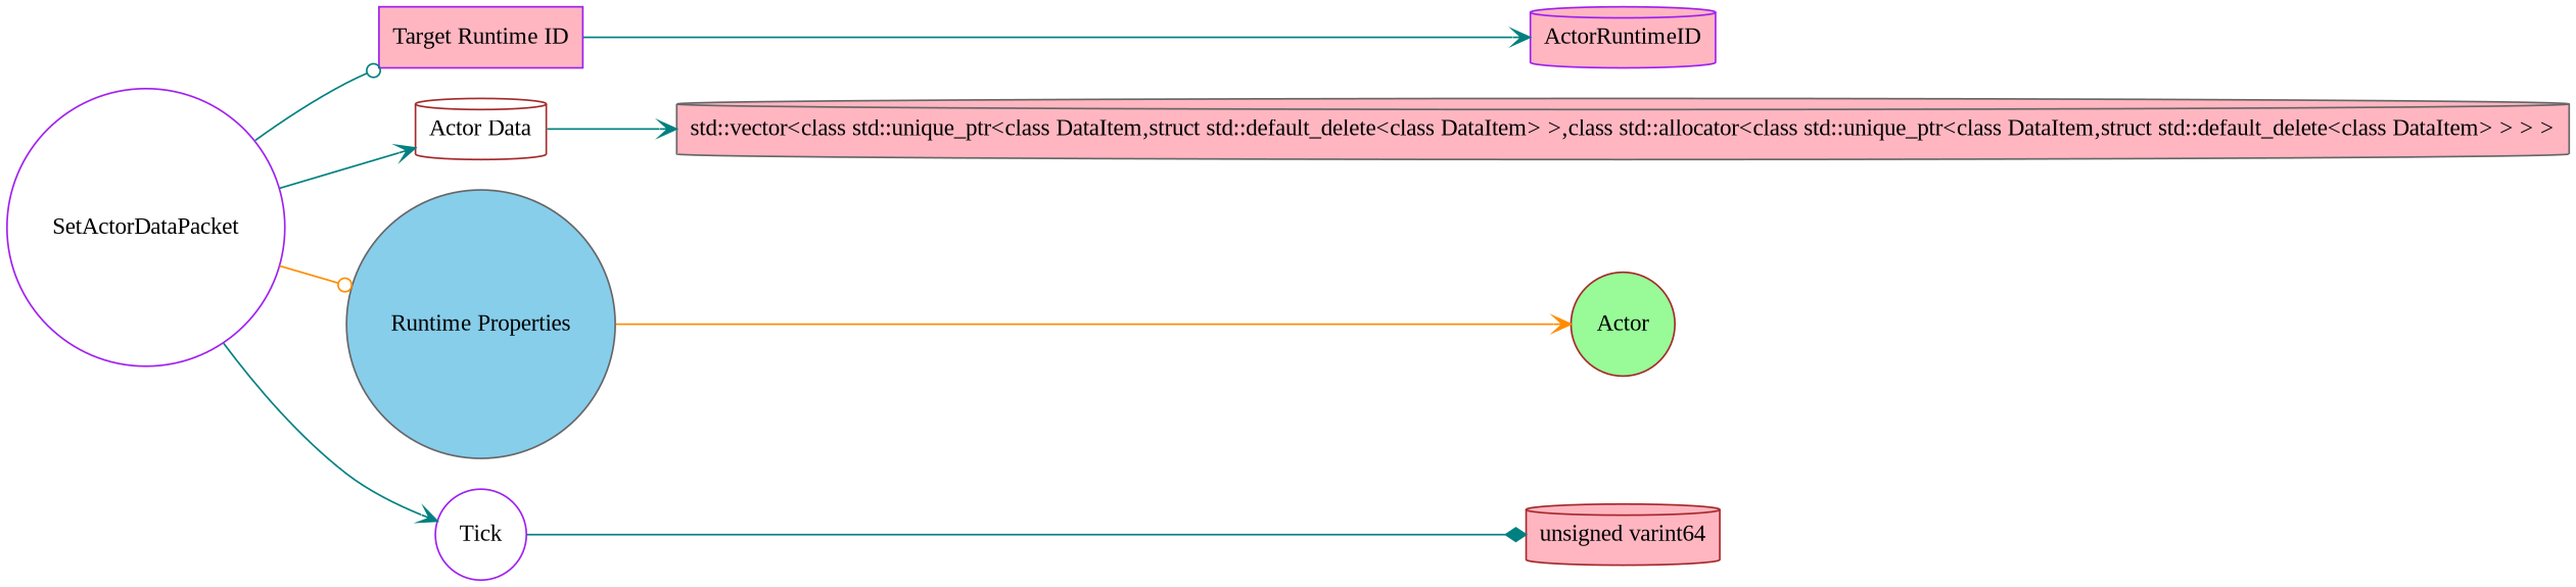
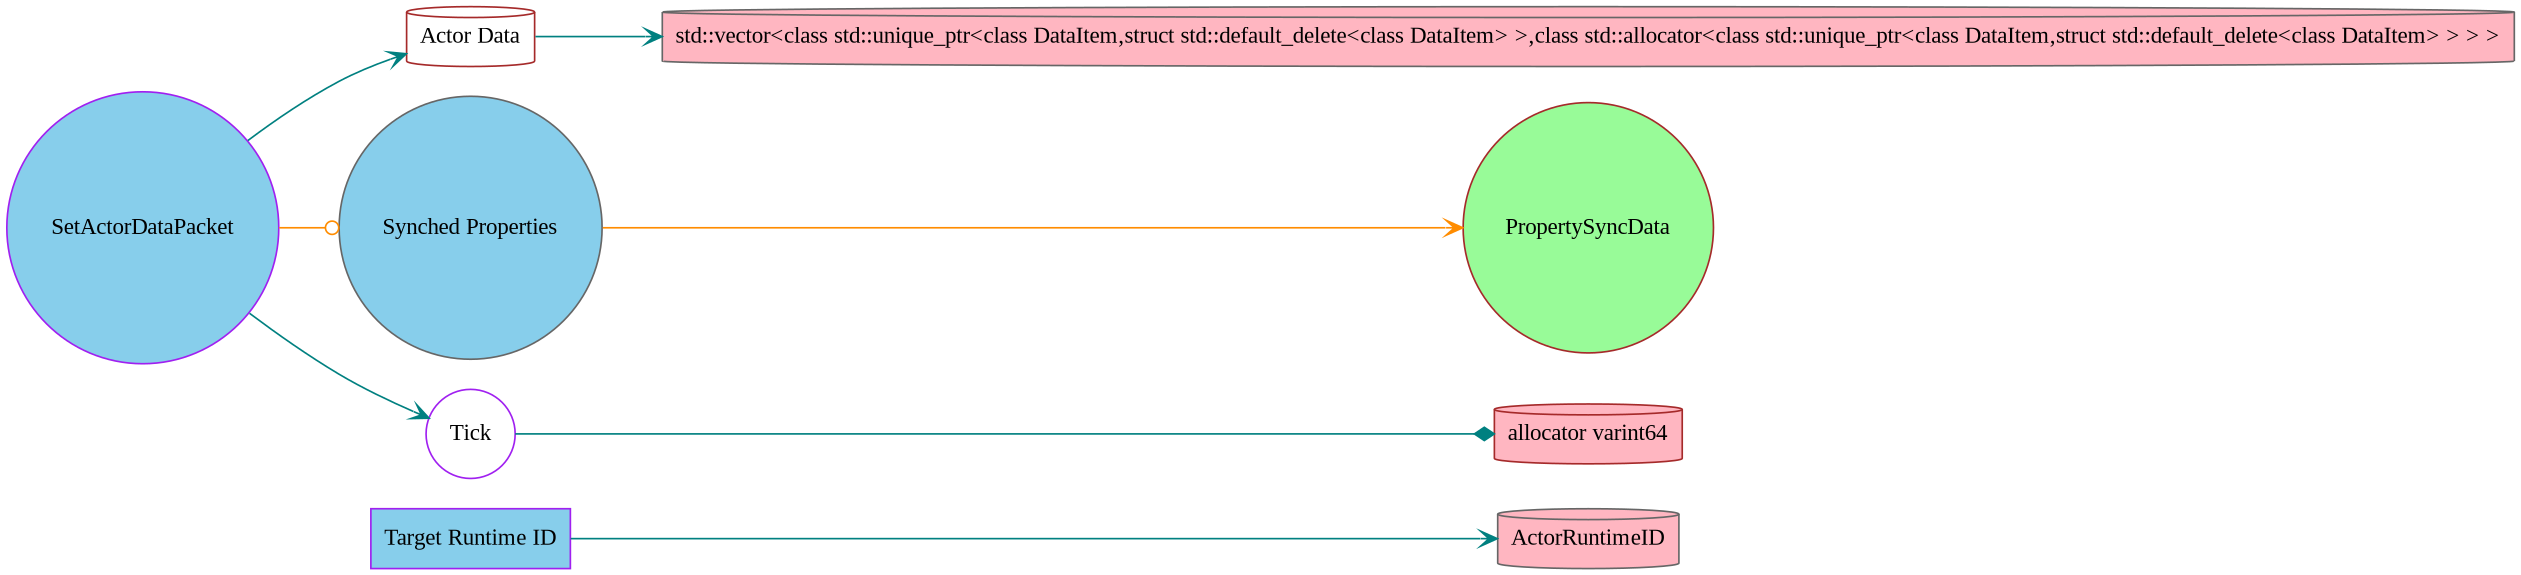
  digraph {
    fontname="Liberation Serif"
    rankdir=LR
    node [color=gray40 fillcolor=lightpink fontname="Liberation Serif" shape=cylinder style=filled]
    edge [arrowhead=vee color=teal fontname="Liberation Serif"]
-   n1 [color=purple label=ActorRuntimeID]
+   n1 [label=ActorRuntimeID]
    n2 [label="std::vector<class std::unique_ptr<class DataItem,struct std::default_delete<class DataItem> >,class std::allocator<class std::unique_ptr<class DataItem,struct std::default_delete<class DataItem> > > >"]
-   n3 [color=brown fillcolor=palegreen label=Actor shape=circle]
-   n4 [color=brown label="unsigned varint64"]
-   n5 [color=purple fillcolor=white label=SetActorDataPacket shape=circle]
-   n6 [color=purple label="Target Runtime ID" shape=box]
+   n3 [color=brown fillcolor=palegreen label=PropertySyncData shape=circle]
+   n4 [color=brown label="allocator varint64"]
+   n5 [color=purple fillcolor=skyblue label=SetActorDataPacket shape=circle]
+   n6 [color=purple fillcolor=skyblue label="Target Runtime ID" shape=box]
    n7 [color=brown fillcolor=white label="Actor Data"]
-   n8 [fillcolor=skyblue label="Runtime Properties" shape=circle]
+   n8 [fillcolor=skyblue label="Synched Properties" shape=circle]
    n9 [color=purple fillcolor=white label=Tick shape=circle]
    subgraph sub_1 {
      rank=max
      n1
      n2
      n3
      n4
    }
-   n5 -> n6 [arrowhead=odot]
    n5 -> n7
    n5 -> n8 [arrowhead=odot color=darkorange]
    n5 -> n9
    n6 -> n1
    n7 -> n2
    n8 -> n3 [color=darkorange]
    n9 -> n4 [arrowhead=diamond]
  }
